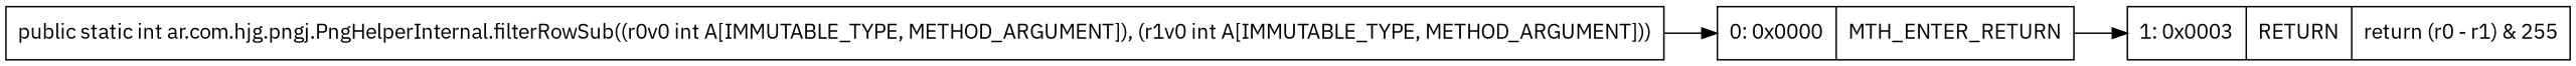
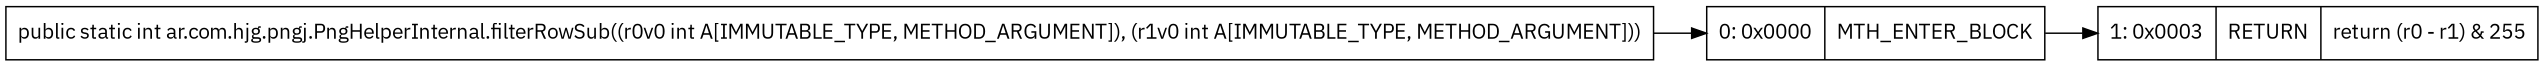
  digraph {
    rankdir=LR
    fontname="IBM Plex Sans"
    node [shape=record fontname="IBM Plex Sans"]
    edge [fontname="IBM Plex Sans"]
-   n1 [label="{0\:\ 0x0000|MTH_ENTER_RETURN\l}"]
+   n1 [label="{0\:\ 0x0000|MTH_ENTER_BLOCK\l}"]
    n2 [label="{1\:\ 0x0003|RETURN\l|return (r0 \- r1) & 255\l}"]
    n3 [label="{public static int ar.com.hjg.pngj.PngHelperInternal.filterRowSub((r0v0 int A[IMMUTABLE_TYPE, METHOD_ARGUMENT]), (r1v0 int A[IMMUTABLE_TYPE, METHOD_ARGUMENT])) }"]
    n1 -> n2
    n3 -> n1
  }
